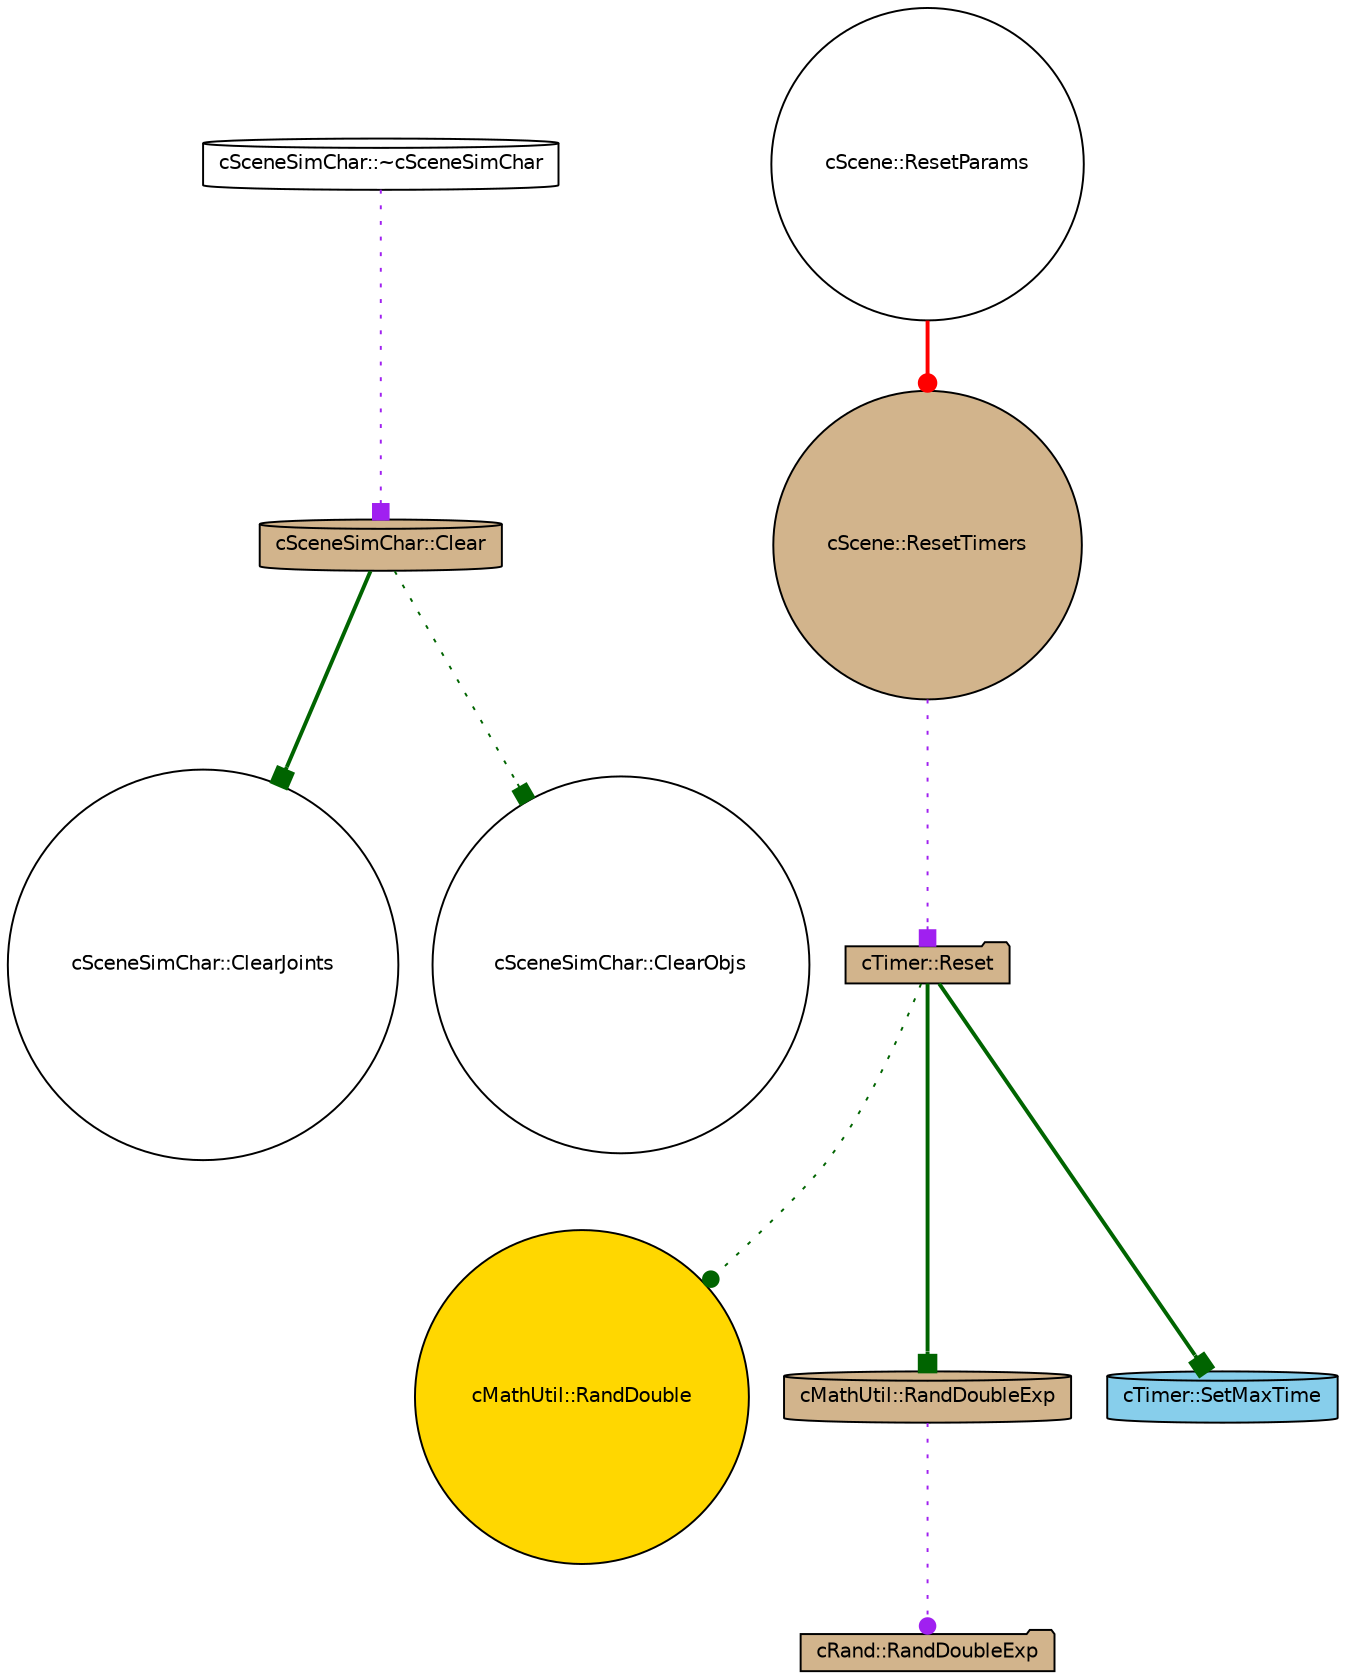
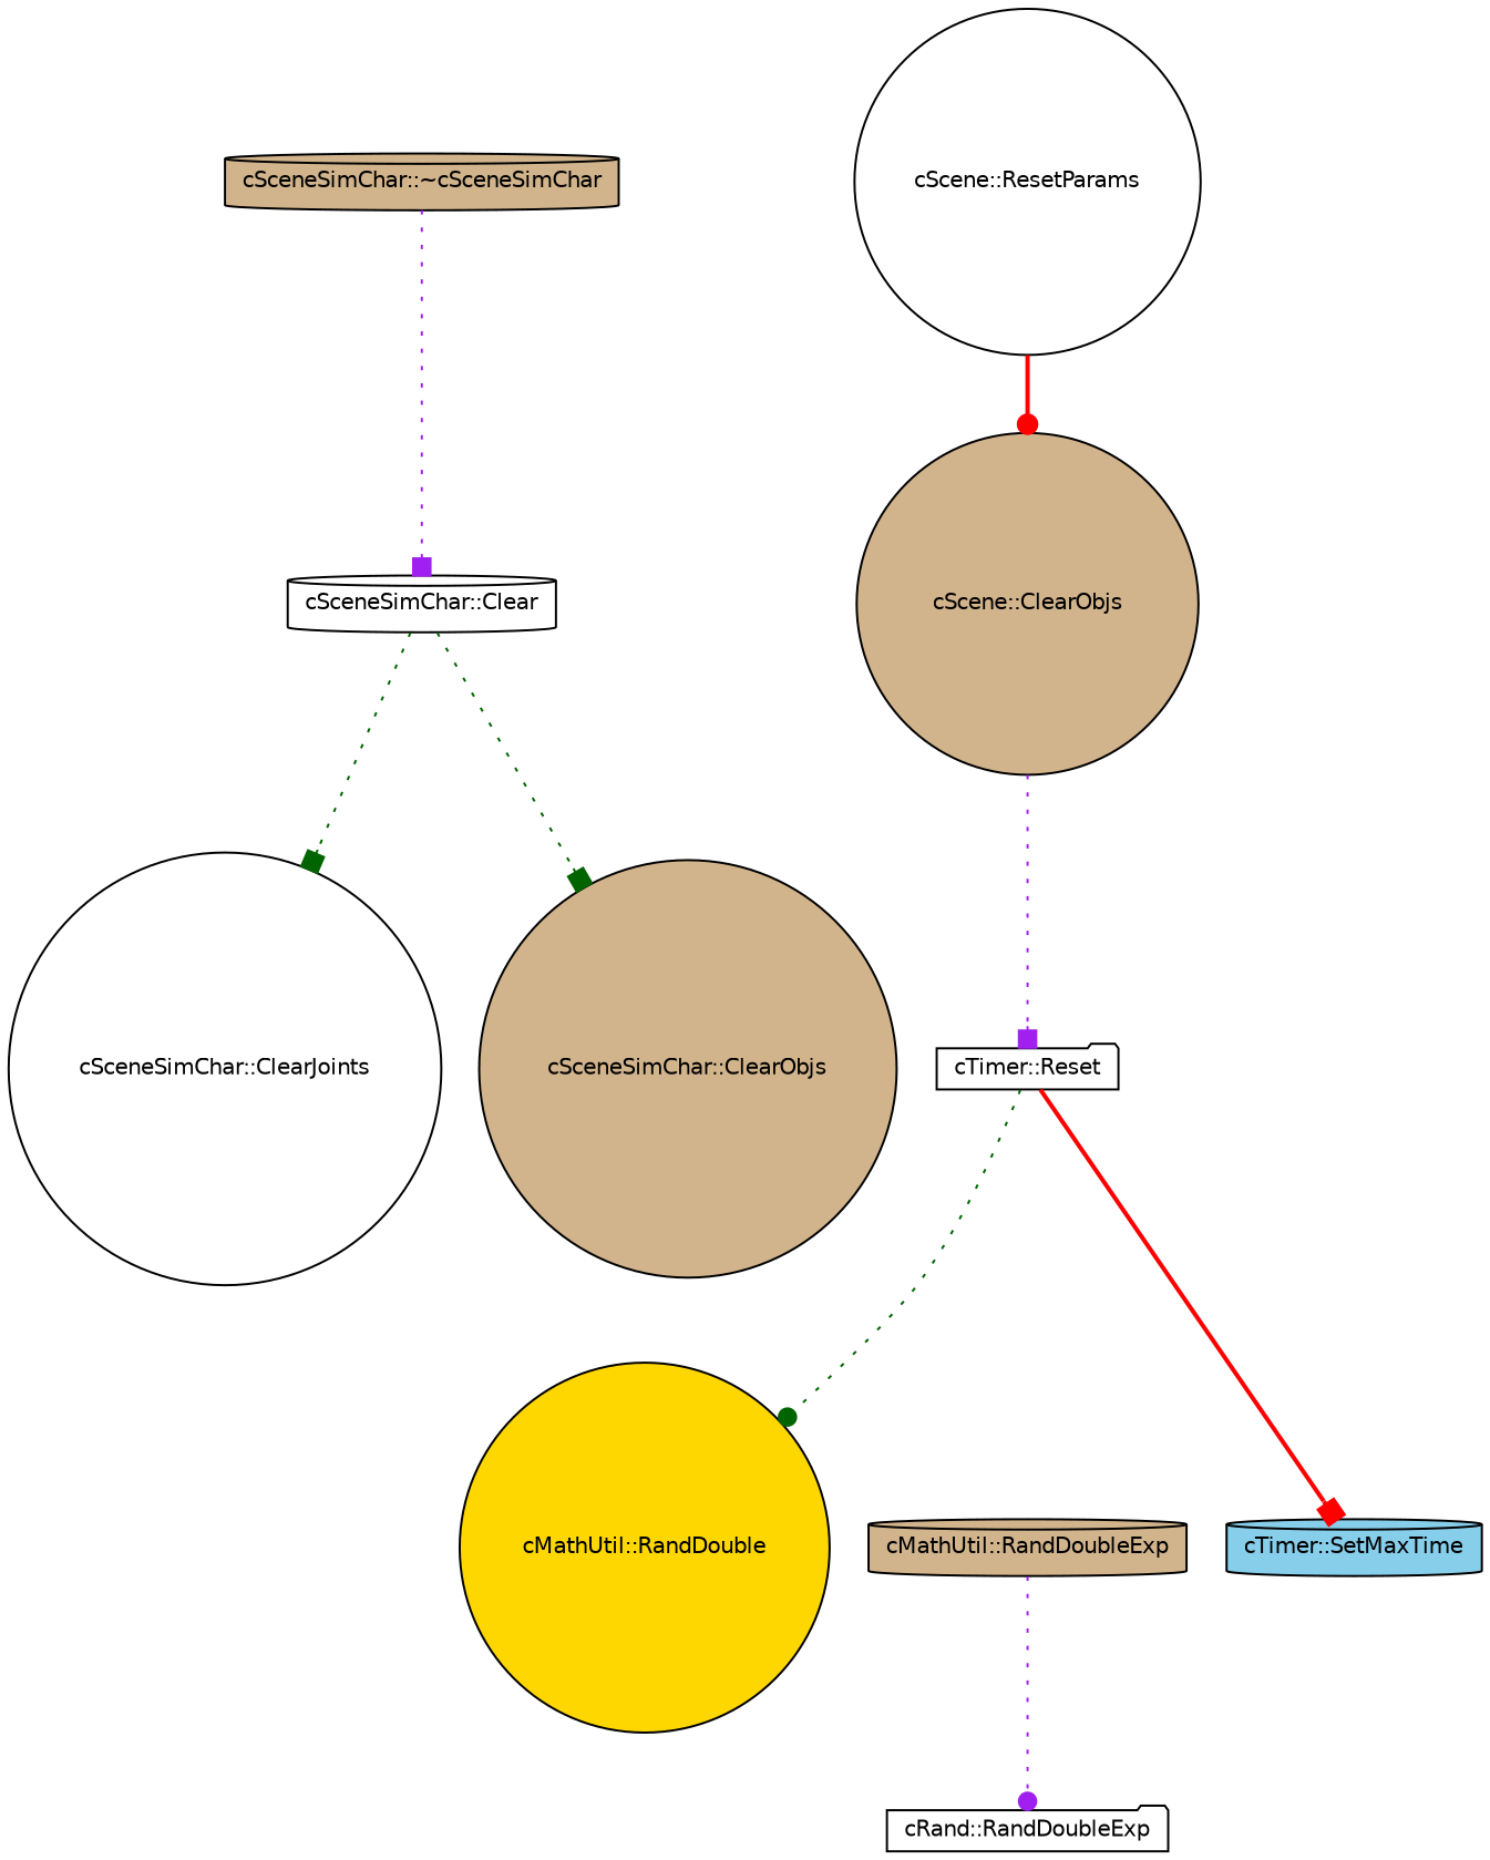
  digraph {
    rankdir=TB
    node [color=black fillcolor=tan fontname=Helvetica fontsize=10 shape=circle style=filled]
    edge [arrowhead=box color=darkgreen fontname=Helvetica fontsize=10 labelfontname=Helvetica labelfontsize=10 style=dotted]
-   n1 [fillcolor=white fontcolor=black height=0.2 label="cSceneSimChar::~cSceneSimChar" shape=cylinder width=0.4]
-   n2 [height=0.2 label="cSceneSimChar::Clear" shape=cylinder width=0.4]
+   n1 [fontcolor=black height=0.2 label="cSceneSimChar::~cSceneSimChar" shape=cylinder width=0.4]
+   n2 [fillcolor=white height=0.2 label="cSceneSimChar::Clear" shape=cylinder width=0.4]
    n3 [fillcolor=white height=0.2 label="cSceneSimChar::ClearJoints" width=0.4]
-   n4 [fillcolor=white height=0.2 label="cSceneSimChar::ClearObjs" width=0.4]
+   n4 [height=0.2 label="cSceneSimChar::ClearObjs" width=0.4]
    n5 [fillcolor=white height=0.2 label="cScene::ResetParams" width=0.4]
-   n6 [height=0.2 label="cScene::ResetTimers" width=0.4]
-   n7 [height=0.2 label="cTimer::Reset" shape=folder width=0.4]
+   n6 [height=0.2 label="cScene::ClearObjs" width=0.4]
+   n7 [fillcolor=white height=0.2 label="cTimer::Reset" shape=folder width=0.4]
    n8 [fillcolor=gold height=0.2 label="cMathUtil::RandDouble" width=0.4]
    n9 [height=0.2 label="cMathUtil::RandDoubleExp" shape=cylinder width=0.4]
    n10 [fillcolor=skyblue height=0.2 label="cTimer::SetMaxTime" shape=cylinder width=0.4]
-   n11 [height=0.2 label="cRand::RandDoubleExp" shape=folder width=0.4]
+   n11 [fillcolor=white height=0.2 label="cRand::RandDoubleExp" shape=folder width=0.4]
    n1 -> n2 [color=purple]
-   n2 -> n3 [style=bold]
+   n2 -> n3
    n2 -> n4
    n5 -> n6 [arrowhead=dot color=red style=bold]
    n6 -> n7 [color=purple]
    n7 -> n8 [arrowhead=dot]
-   n7 -> n9 [style=bold]
-   n7 -> n10 [style=bold]
+   n7 -> n10 [color=red style=bold]
    n9 -> n11 [arrowhead=dot color=purple]
  }
